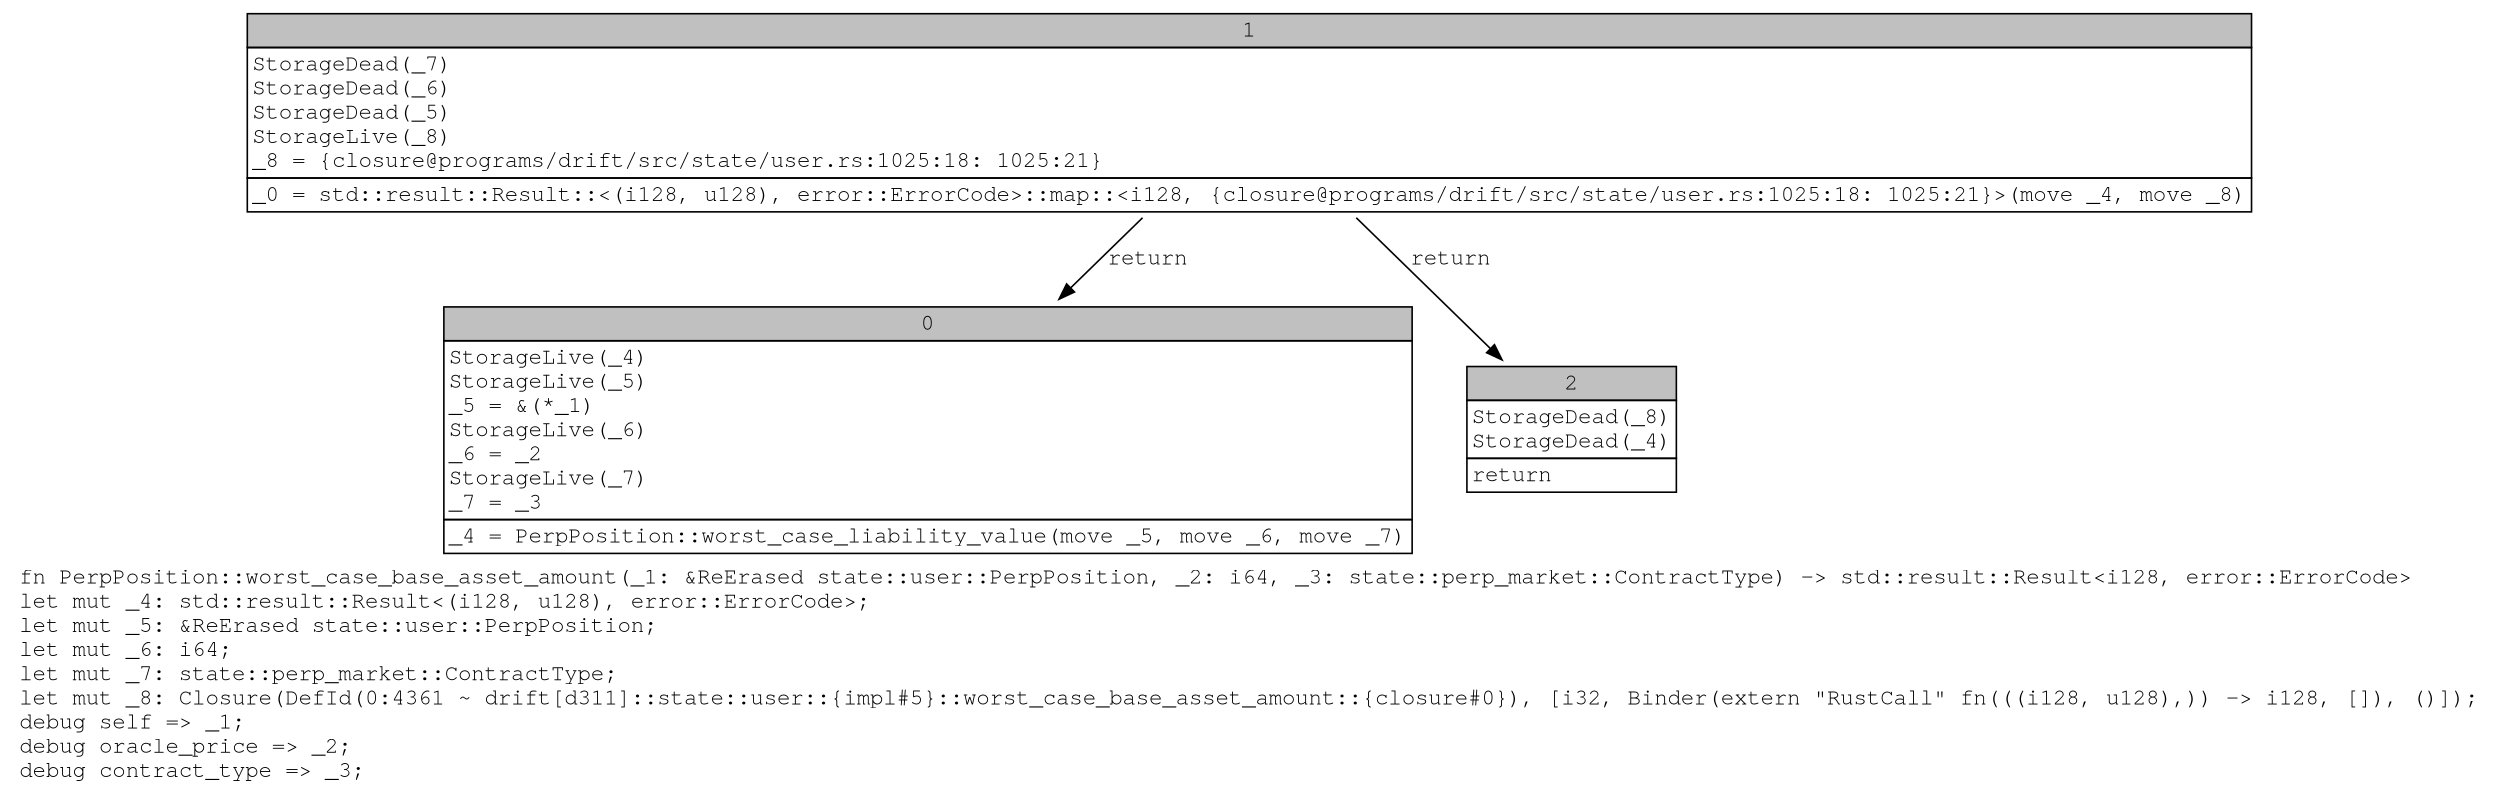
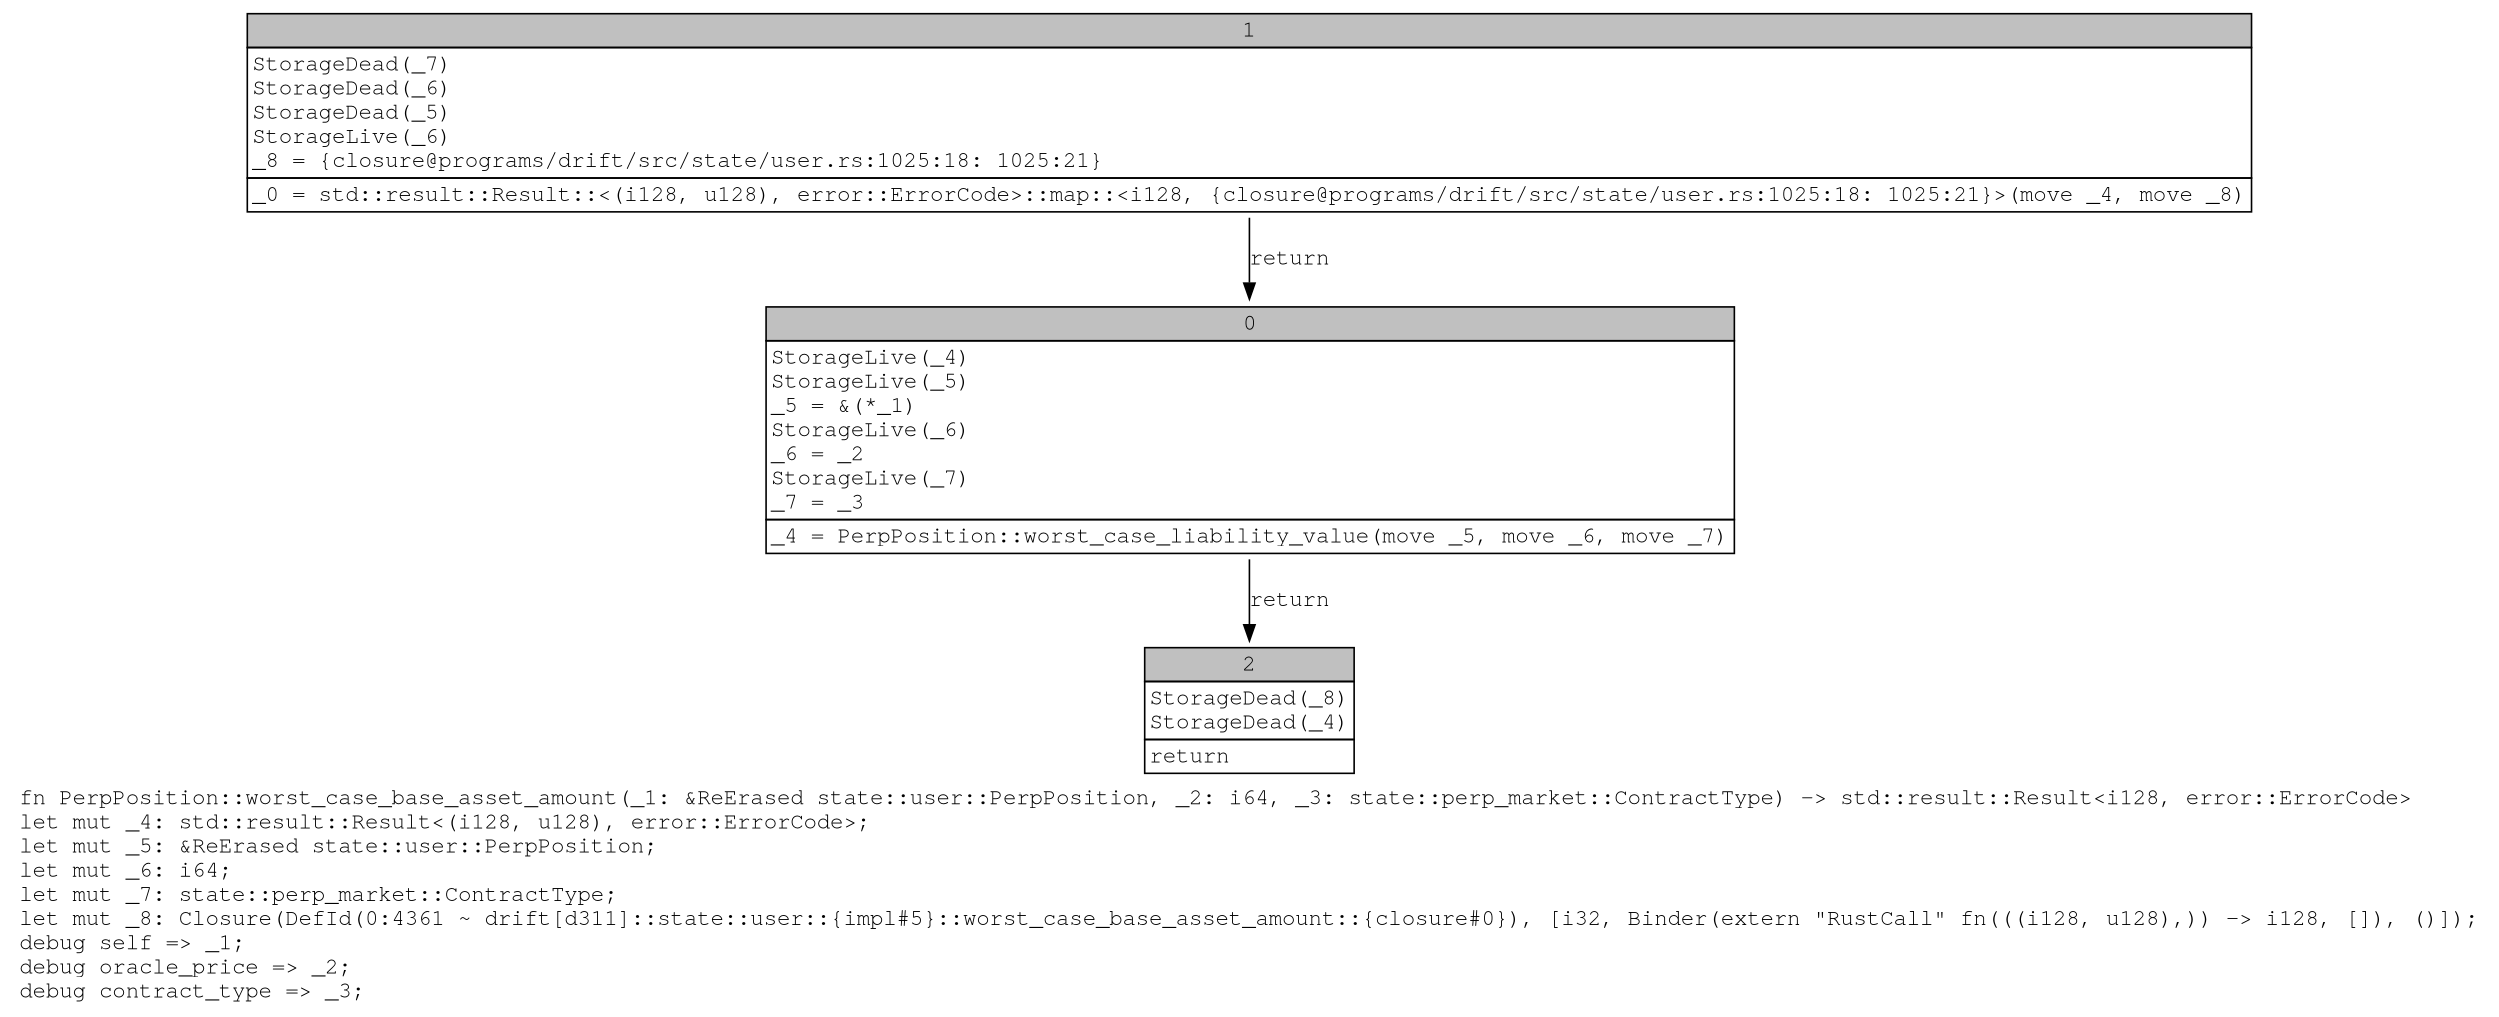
  digraph {
    fontname="Courier, monospace"
    label=<fn PerpPosition::worst_case_base_asset_amount(_1: &amp;ReErased state::user::PerpPosition, _2: i64, _3: state::perp_market::ContractType) -&gt; std::result::Result&lt;i128, error::ErrorCode&gt;<br align="left"/>let mut _4: std::result::Result&lt;(i128, u128), error::ErrorCode&gt;;<br align="left"/>let mut _5: &amp;ReErased state::user::PerpPosition;<br align="left"/>let mut _6: i64;<br align="left"/>let mut _7: state::perp_market::ContractType;<br align="left"/>let mut _8: Closure(DefId(0:4361 ~ drift[d311]::state::user::{impl#5}::worst_case_base_asset_amount::{closure#0}), [i32, Binder(extern &quot;RustCall&quot; fn(((i128, u128),)) -&gt; i128, []), ()]);<br align="left"/>debug self =&gt; _1;<br align="left"/>debug oracle_price =&gt; _2;<br align="left"/>debug contract_type =&gt; _3;<br align="left"/>>
    node [fontname="Courier, monospace" shape=none]
    edge [fontname="Courier, monospace"]
    n1 [label=<<table border="0" cellborder="1" cellspacing="0"><tr><td bgcolor="gray" align="center" colspan="1">0</td></tr><tr><td align="left" balign="left">StorageLive(_4)<br/>StorageLive(_5)<br/>_5 = &amp;(*_1)<br/>StorageLive(_6)<br/>_6 = _2<br/>StorageLive(_7)<br/>_7 = _3<br/></td></tr><tr><td align="left">_4 = PerpPosition::worst_case_liability_value(move _5, move _6, move _7)</td></tr></table>>]
-   n2 [label=<<table border="0" cellborder="1" cellspacing="0"><tr><td bgcolor="gray" align="center" colspan="1">1</td></tr><tr><td align="left" balign="left">StorageDead(_7)<br/>StorageDead(_6)<br/>StorageDead(_5)<br/>StorageLive(_8)<br/>_8 = {closure@programs/drift/src/state/user.rs:1025:18: 1025:21}<br/></td></tr><tr><td align="left">_0 = std::result::Result::&lt;(i128, u128), error::ErrorCode&gt;::map::&lt;i128, {closure@programs/drift/src/state/user.rs:1025:18: 1025:21}&gt;(move _4, move _8)</td></tr></table>>]
+   n2 [label=<<table border="0" cellborder="1" cellspacing="0"><tr><td bgcolor="gray" align="center" colspan="1">1</td></tr><tr><td align="left" balign="left">StorageDead(_7)<br/>StorageDead(_6)<br/>StorageDead(_5)<br/>StorageLive(_6)<br/>_8 = {closure@programs/drift/src/state/user.rs:1025:18: 1025:21}<br/></td></tr><tr><td align="left">_0 = std::result::Result::&lt;(i128, u128), error::ErrorCode&gt;::map::&lt;i128, {closure@programs/drift/src/state/user.rs:1025:18: 1025:21}&gt;(move _4, move _8)</td></tr></table>>]
    n3 [label=<<table border="0" cellborder="1" cellspacing="0"><tr><td bgcolor="gray" align="center" colspan="1">2</td></tr><tr><td align="left" balign="left">StorageDead(_8)<br/>StorageDead(_4)<br/></td></tr><tr><td align="left">return</td></tr></table>>]
    n2 -> n1 [label=return]
-   n2 -> n3 [label=return]
+   n1 -> n3 [label=return]
  }
